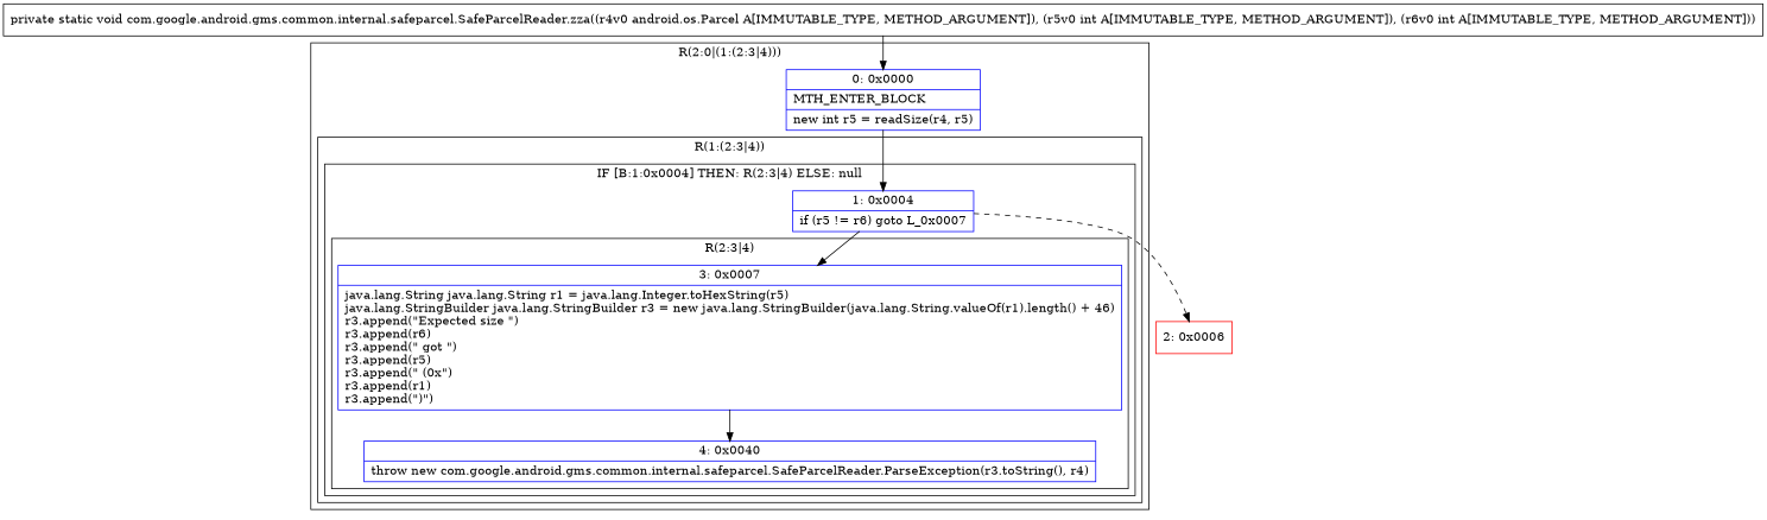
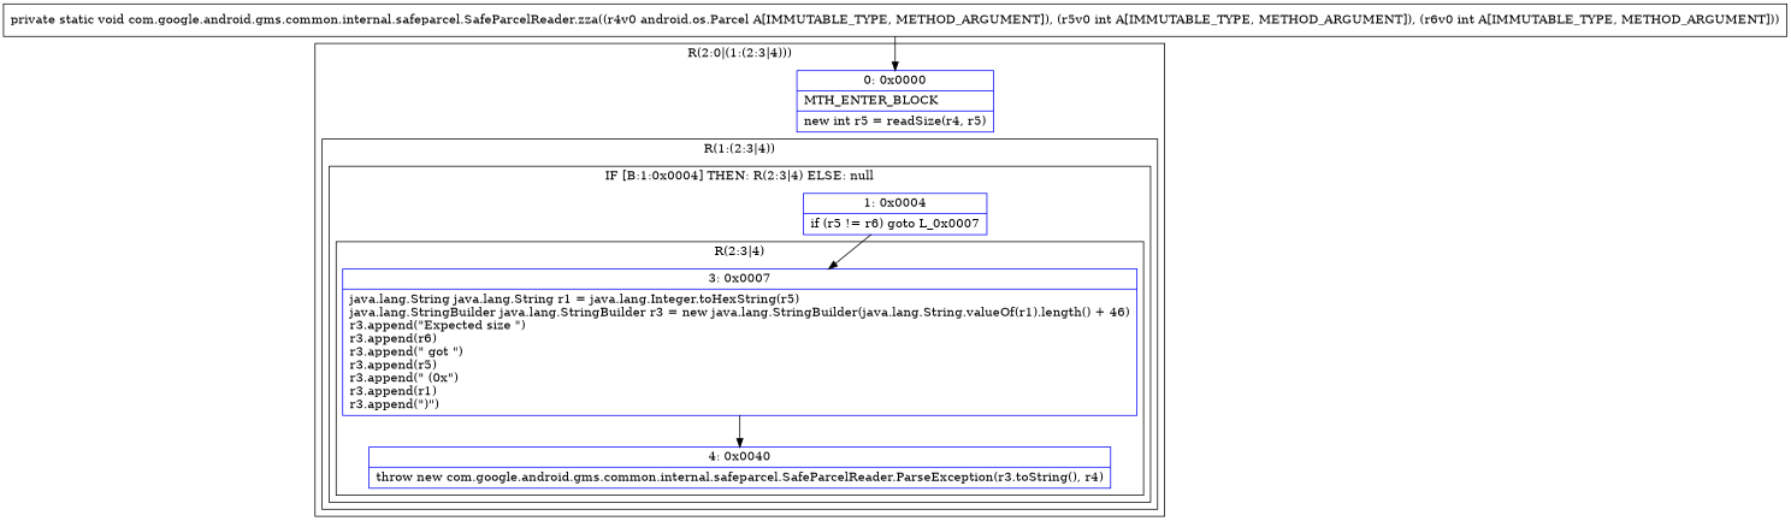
  digraph {
    node [color=blue shape=record]
    n1 [label="{3\:\ 0x0007|java.lang.String java.lang.String r1 = java.lang.Integer.toHexString(r5)\ljava.lang.StringBuilder java.lang.StringBuilder r3 = new java.lang.StringBuilder(java.lang.String.valueOf(r1).length() + 46)\lr3.append(\"Expected size \")\lr3.append(r6)\lr3.append(\" got \")\lr3.append(r5)\lr3.append(\" (0x\")\lr3.append(r1)\lr3.append(\")\")\l}"]
    n2 [label="{4\:\ 0x0040|throw new com.google.android.gms.common.internal.safeparcel.SafeParcelReader.ParseException(r3.toString(), r4)\l}"]
    n3 [label="{1\:\ 0x0004|if (r5 != r6) goto L_0x0007\l}"]
    n4 [label="{0\:\ 0x0000|MTH_ENTER_BLOCK\l|new int r5 = readSize(r4, r5)\l}"]
-   n5 [color=red label="{2\:\ 0x0006}"]
    n6 [label="{private static void com.google.android.gms.common.internal.safeparcel.SafeParcelReader.zza((r4v0 android.os.Parcel A[IMMUTABLE_TYPE, METHOD_ARGUMENT]), (r5v0 int A[IMMUTABLE_TYPE, METHOD_ARGUMENT]), (r6v0 int A[IMMUTABLE_TYPE, METHOD_ARGUMENT])) }" color=""]
    subgraph cluster_1 {
      label="R(2:0|(1:(2:3|4)))"
      n4
      subgraph cluster_2 {
        label="R(1:(2:3|4))"
        subgraph cluster_3 {
          label="IF [B:1:0x0004] THEN: R(2:3|4) ELSE: null"
          n3
          subgraph cluster_4 {
            label="R(2:3|4)"
            n1
            n2
          }
        }
      }
    }
    n1 -> n2
    n3 -> n1
-   n3 -> n5 [style=dashed]
-   n4 -> n3
    n6 -> n4
  }
